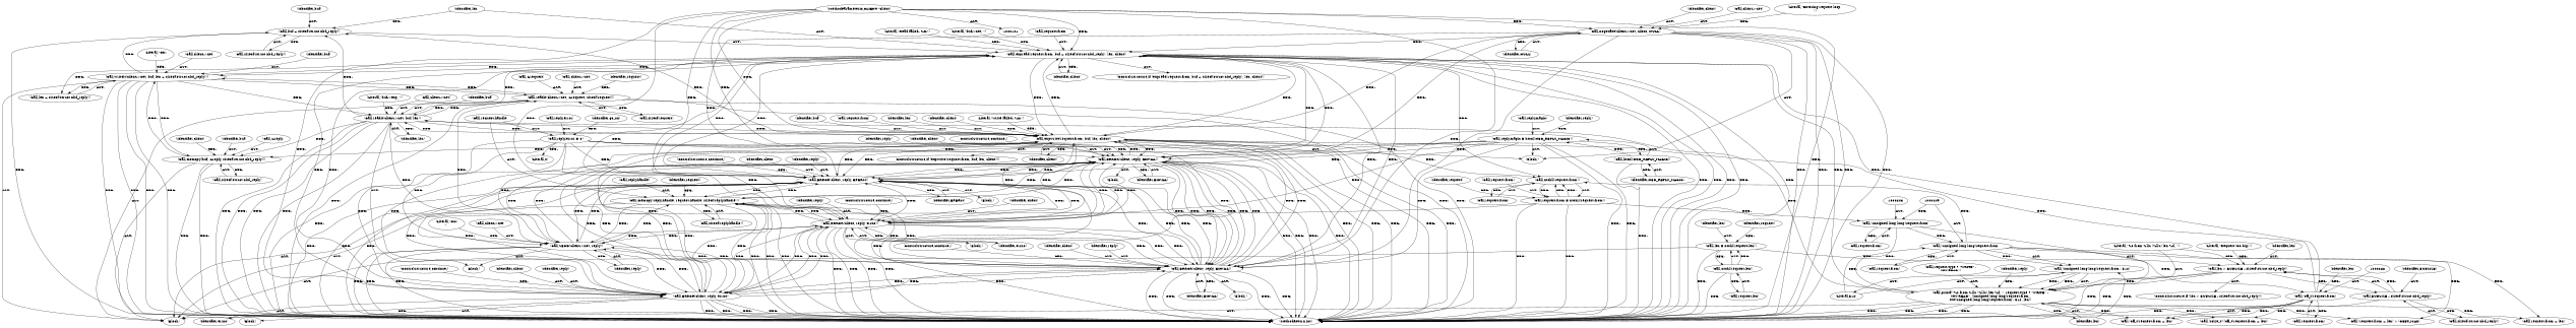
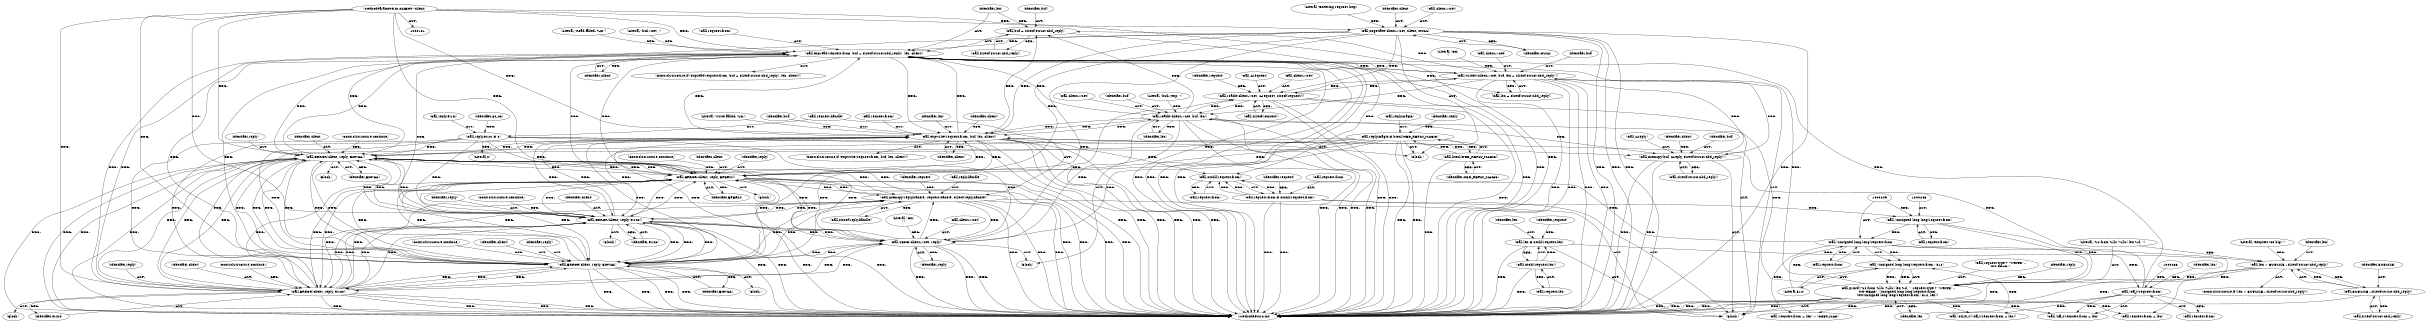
  digraph {
    n1 [label="(Call,buf + sizeof(struct nbd_reply))"]
    n2 [label="(Call,expread(request.from, buf + sizeof(struct nbd_reply), len, client))"]
    n3 [label="(Call,sizeof(struct nbd_reply))"]
    n4 [label="(MethodReturn,int)"]
    n5 [label="(Call,writeit(client->net, buf, len + sizeof(struct nbd_reply)))"]
    n6 [label="(Call,len + sizeof(struct nbd_reply))"]
    n7 [label="(Call,expwrite(request.from, buf, len, client))"]
    n8 [label="(Call,ERROR(client, reply, EINVAL))"]
    n9 [label="(Call,ERROR(client, reply, EPERM))"]
    n10 [label="(Call,ERROR(client, reply, EINVAL))"]
    n11 [label="(Call,ERROR(client, reply, errno))"]
    n12 [label="(Call,ntohll(request.from))"]
    n13 [label="(Identifier,client)"]
    n14 [label="(ControlStructure,if (expread(request.from, buf + sizeof(struct nbd_reply), len, client)))"]
    n15 [label="(Call,readit(client->net, &request, sizeof(request)))"]
    n16 [label="(Call,readit(client->net, buf, len))"]
    n17 [label="(Call,memcpy(buf, &reply, sizeof(struct nbd_reply)))"]
    n18 [label="(Block,)"]
    n19 [label="(Call,sizeof(request))"]
    n20 [label="(Call,SEND(client->net, reply))"]
    n21 [label="(Block,)"]
    n22 [label="(Identifier,len)"]
    n23 [label="(Call,sizeof(struct nbd_reply))"]
    n24 [label="(Call,negotiate(client->net, client, NULL))"]
    n25 [label="(Identifier,NULL)"]
    n26 [label="(Block,)"]
    n27 [label="(Call,ERROR(client, reply, errno))"]
    n28 [label="(ControlStructure,if (expwrite(request.from, buf, len, client)))"]
    n29 [label="(Identifier,client)"]
    n30 [label="(Call,memcpy(reply.handle, request.handle, sizeof(reply.handle)))"]
    n31 [label="(Block,)"]
    n32 [label="(Identifier,EINVAL)"]
    n33 [label="(Identifier,EPERM)"]
    n34 [label="(Block,)"]
    n35 [label="(Identifier,EINVAL)"]
    n36 [label="(Block,)"]
    n37 [label="(MethodParameterIn,CLIENT *client)"]
    1000101
    n39 [label="(Identifier,errno)"]
    n40 [label="(Block,)"]
    n41 [label="(Identifier,errno)"]
    n42 [label="(Block,)"]
    n43 [label="(Identifier,reply)"]
    n44 [label="(Call,sizeof(reply.handle))"]
    n45 [label="(Call,request.from = ntohll(request.from))"]
    n46 [label="(Call,request.from)"]
    n47 [label="(Call,(off_t)request.from)"]
    n48 [label="(Call,request.from)"]
    n49 [label="(Call,(ssize_t)((off_t)request.from + len))"]
    n50 [label="(Call,(off_t)request.from + len)"]
    n51 [label="(Call,(unsigned long long)request.from)"]
    n52 [label="(Call,(unsigned long long)request.from / 512)"]
    n53 [label="(Call,request.from)"]
    n54 [label="(Call,request.from + len)"]
    n55 [label="(Call,(request.from + len) > (OFFT_MAX))"]
    n56 [label="(Call,printf(\"%s from %llu (%llu) len %d, \", request.type ? \"WRITE\" :\n\t\t\t\t\"READ\", (unsigned long long)request.from,\n\t\t\t\t(unsigned long long)request.from / 512, len))"]
    n57 [label="(Literal,512)"]
    n58 [label="(Call,(unsigned long long)request.from)"]
    n59 [label="(Call,request.from)"]
    n60 [label="(Identifier,len)"]
    n61 [label="(Call,len > BUFSIZE - sizeof(struct nbd_reply))"]
    n62 [label="(Call,BUFSIZE - sizeof(struct nbd_reply))"]
    n63 [label="(ControlStructure,if (len > BUFSIZE - sizeof(struct nbd_reply)))"]
    n64 [label="(Call,sizeof(struct nbd_reply))"]
    n65 [label="(Call,len = ntohl(request.len))"]
    n66 [label="(Call,ntohl(request.len))"]
    n67 [label="(Call,request.len)"]
    n68 [label="(Call,reply.magic = htonl(NBD_REPLY_MAGIC))"]
    n69 [label="(Call,htonl(NBD_REPLY_MAGIC))"]
    n70 [label="(Identifier,NBD_REPLY_MAGIC)"]
    n71 [label="(Call,reply.error = 0)"]
    n72 [label="(Literal,0)"]
    n73 [label="(Identifier,reply)"]
    n74 [label="(Identifier,request)"]
    n75 [label="(Identifier,buf)"]
    n76 [label="(Literal,\"%s from %llu (%llu) len %d, \")"]
    n77 [label="(Identifier,reply)"]
    n78 [label="(Call,request.type ? \"WRITE\" :\n\t\t\t\t\"READ\")"]
    n79 [label="(ControlStructure,continue;)"]
    n80 [label="(Identifier,client)"]
    n81 [label="(Identifier,buf)"]
    n82 [label="(ControlStructure,continue;)"]
    n83 [label="(Identifier,request)"]
    n84 [label="(ControlStructure,continue;)"]
    n85 [label="(Call,&request)"]
    n86 [label="(ControlStructure,continue;)"]
    n87 [label="(Identifier,client)"]
    n88 [label="(Literal,\"buf->exp, \")"]
    n89 [label="(Identifier,client)"]
    n90 [label="(Identifier,client)"]
    n91 [label="(Literal,\"Request too big!\")"]
    n92 [label="(Identifier,BUFSIZE)"]
    n93 [label="(Identifier,client)"]
    n94 [label="(ControlStructure,continue;)"]
    n95 [label="(Call,client->net)"]
    n96 [label="(Call,request.from)"]
    n97 [label="(Identifier,buf)"]
    n98 [label="(Call,client->net)"]
    n99 [label="(Identifier,request)"]
    n100 [label="(Identifier,buf)"]
    n101 [label="(Identifier,request)"]
    n102 [label="(Identifier,reply)"]
    n103 [label="(Call,reply.error)"]
    n104 [label="(Identifier,len)"]
    n105 [label="(Call,request.from)"]
    n106 [label="(Identifier,len)"]
    n107 [label="(Call,request.handle)"]
    n108 [label="(Literal,\"OK!\n\")"]
    n109 [label="(Identifier,reply)"]
    n110 [label="(Identifier,reply)"]
    n111 [label="(Literal,\"OK!\n\")"]
    n112 [label="(Identifier,reply)"]
    n113 [label="(Literal,\"Entering request loop!\n\")"]
    n114 [label="(Identifier,client)"]
    n115 [label="(Call,reply.handle)"]
    n116 [label="(Identifier,buf)"]
    n117 [label="(Literal,\"buf->net, \")"]
    n118 [label="(Identifier,len)"]
    n119 [label="(Call,client->net)"]
    n120 [label="(Identifier,len)"]
    n121 [label="(Call,&reply)"]
    n122 [label="(Call,request.from)"]
    n123 [label="(Identifier,len)"]
    n124 [label="(Identifier,reply)"]
    n125 [label="(Literal,\"Read failed: %m\")"]
    n126 [label="(Call,client->net)"]
    n127 [label="(Call,client->net)"]
    n128 [label="(Identifier,client)"]
    n129 [label="(Identifier,client)"]
    n130 [label="(Literal,\"Write failed: %m\")"]
    n131 [label="(Call,reply.magic)"]
    n132 [label="(Identifier,go_on)"]
    1000288
    1000249
    1000243
    n1 -> n2 [label="AST: "]
    n1 -> n3 [label="CFG: "]
    n1 -> n4 [label="DDG: "]
    n2 -> n4 [label="DDG: "]
    n2 -> n4 [label="DDG: "]
    n2 -> n4 [label="DDG: "]
    n2 -> n4 [label="DDG: "]
    n2 -> n4 [label="DDG: "]
    n2 -> n5 [label="DDG: "]
    n2 -> n6 [label="DDG: "]
    n2 -> n7 [label="DDG: "]
    n2 -> n8 [label="DDG: "]
    n2 -> n9 [label="DDG: "]
    n2 -> n10 [label="DDG: "]
    n2 -> n11 [label="DDG: "]
    n2 -> n12 [label="DDG: "]
    n2 -> n13 [label="CFG: "]
    n2 -> n14 [label="AST: "]
    n3 -> n1 [label="AST: "]
    n5 -> n1 [label="DDG: "]
    n5 -> n2 [label="DDG: "]
    n5 -> n4 [label="DDG: "]
    n5 -> n4 [label="DDG: "]
    n5 -> n4 [label="DDG: "]
    n5 -> n4 [label="DDG: "]
    n5 -> n6 [label="CFG: "]
    n5 -> n15 [label="DDG: "]
    n5 -> n16 [label="DDG: "]
    n5 -> n17 [label="DDG: "]
    n5 -> n18 [label="AST: "]
    n6 -> n5 [label="AST: "]
    n7 -> n1 [label="DDG: "]
    n7 -> n2 [label="DDG: "]
    n7 -> n2 [label="DDG: "]
    n7 -> n4 [label="DDG: "]
    n7 -> n4 [label="DDG: "]
    n7 -> n4 [label="DDG: "]
    n7 -> n4 [label="DDG: "]
    n7 -> n4 [label="DDG: "]
    n7 -> n8 [label="DDG: "]
    n7 -> n9 [label="DDG: "]
    n7 -> n10 [label="DDG: "]
    n7 -> n12 [label="DDG: "]
    n7 -> n16 [label="DDG: "]
    n7 -> n17 [label="DDG: "]
    n7 -> n27 [label="DDG: "]
    n7 -> n28 [label="AST: "]
    n7 -> n29 [label="CFG: "]
    n8 -> n2 [label="DDG: "]
    n8 -> n4 [label="DDG: "]
    n8 -> n4 [label="DDG: "]
    n8 -> n4 [label="DDG: "]
    n8 -> n4 [label="DDG: "]
    n8 -> n7 [label="DDG: "]
    n8 -> n9 [label="DDG: "]
    n8 -> n9 [label="DDG: "]
    n8 -> n10 [label="DDG: "]
    n8 -> n10 [label="DDG: "]
    n8 -> n10 [label="DDG: "]
    n8 -> n11 [label="DDG: "]
    n8 -> n20 [label="DDG: "]
    n8 -> n27 [label="DDG: "]
    n8 -> n30 [label="DDG: "]
    n8 -> n31 [label="AST: "]
    n8 -> n32 [label="CFG: "]
    n9 -> n2 [label="DDG: "]
    n9 -> n4 [label="DDG: "]
    n9 -> n4 [label="DDG: "]
    n9 -> n4 [label="DDG: "]
    n9 -> n4 [label="DDG: "]
    n9 -> n7 [label="DDG: "]
    n9 -> n8 [label="DDG: "]
    n9 -> n8 [label="DDG: "]
    n9 -> n10 [label="DDG: "]
    n9 -> n10 [label="DDG: "]
    n9 -> n11 [label="DDG: "]
    n9 -> n20 [label="DDG: "]
    n9 -> n27 [label="DDG: "]
    n9 -> n30 [label="DDG: "]
    n9 -> n33 [label="CFG: "]
    n9 -> n34 [label="AST: "]
    n10 -> n2 [label="DDG: "]
    n10 -> n4 [label="DDG: "]
    n10 -> n4 [label="DDG: "]
    n10 -> n4 [label="DDG: "]
    n10 -> n4 [label="DDG: "]
    n10 -> n7 [label="DDG: "]
    n10 -> n8 [label="DDG: "]
    n10 -> n8 [label="DDG: "]
    n10 -> n8 [label="DDG: "]
    n10 -> n9 [label="DDG: "]
    n10 -> n9 [label="DDG: "]
    n10 -> n11 [label="DDG: "]
    n10 -> n20 [label="DDG: "]
    n10 -> n27 [label="DDG: "]
    n10 -> n30 [label="DDG: "]
    n10 -> n35 [label="CFG: "]
    n10 -> n36 [label="AST: "]
    n11 -> n2 [label="DDG: "]
    n11 -> n4 [label="DDG: "]
    n11 -> n4 [label="DDG: "]
    n11 -> n4 [label="DDG: "]
    n11 -> n4 [label="DDG: "]
    n11 -> n7 [label="DDG: "]
    n11 -> n8 [label="DDG: "]
    n11 -> n8 [label="DDG: "]
    n11 -> n9 [label="DDG: "]
    n11 -> n9 [label="DDG: "]
    n11 -> n10 [label="DDG: "]
    n11 -> n10 [label="DDG: "]
    n11 -> n20 [label="DDG: "]
    n11 -> n27 [label="DDG: "]
    n11 -> n27 [label="DDG: "]
    n11 -> n30 [label="DDG: "]
    n11 -> n41 [label="CFG: "]
    n11 -> n42 [label="AST: "]
    n12 -> n45 [label="AST: "]
    n12 -> n45 [label="DDG: "]
    n12 -> n46 [label="CFG: "]
    n13 -> n2 [label="AST: "]
    n15 -> n4 [label="DDG: "]
    n15 -> n4 [label="DDG: "]
    n15 -> n4 [label="DDG: "]
    n15 -> n5 [label="DDG: "]
    n15 -> n16 [label="DDG: "]
    n15 -> n18 [label="AST: "]
    n15 -> n19 [label="CFG: "]
    n16 -> n1 [label="DDG: "]
    n16 -> n2 [label="DDG: "]
    n16 -> n4 [label="DDG: "]
    n16 -> n4 [label="DDG: "]
    n16 -> n4 [label="DDG: "]
    n16 -> n4 [label="DDG: "]
    n16 -> n7 [label="DDG: "]
    n16 -> n7 [label="DDG: "]
    n16 -> n15 [label="DDG: "]
    n16 -> n17 [label="DDG: "]
    n16 -> n20 [label="DDG: "]
    n16 -> n21 [label="AST: "]
    n16 -> n22 [label="CFG: "]
    n17 -> n4 [label="DDG: "]
    n17 -> n4 [label="DDG: "]
    n17 -> n5 [label="DDG: "]
    n17 -> n18 [label="AST: "]
    n17 -> n23 [label="CFG: "]
    n19 -> n15 [label="AST: "]
    n20 -> n4 [label="DDG: "]
    n20 -> n4 [label="DDG: "]
    n20 -> n4 [label="DDG: "]
    n20 -> n8 [label="DDG: "]
    n20 -> n9 [label="DDG: "]
    n20 -> n10 [label="DDG: "]
    n20 -> n11 [label="DDG: "]
    n20 -> n15 [label="DDG: "]
    n20 -> n21 [label="AST: "]
    n20 -> n27 [label="DDG: "]
    n20 -> n30 [label="DDG: "]
    n20 -> n43 [label="CFG: "]
    n22 -> n16 [label="AST: "]
    n23 -> n17 [label="AST: "]
    n24 -> n2 [label="DDG: "]
    n24 -> n4 [label="DDG: "]
    n24 -> n4 [label="DDG: "]
    n24 -> n4 [label="DDG: "]
    n24 -> n4 [label="DDG: "]
    n24 -> n7 [label="DDG: "]
    n24 -> n8 [label="DDG: "]
    n24 -> n9 [label="DDG: "]
    n24 -> n10 [label="DDG: "]
+   n24 -> n15 [label="DDG: "]
    n24 -> n25 [label="CFG: "]
    n24 -> n26 [label="AST: "]
    n25 -> n24 [label="AST: "]
    n27 -> n2 [label="DDG: "]
    n27 -> n4 [label="DDG: "]
    n27 -> n4 [label="DDG: "]
    n27 -> n4 [label="DDG: "]
    n27 -> n4 [label="DDG: "]
    n27 -> n7 [label="DDG: "]
    n27 -> n8 [label="DDG: "]
    n27 -> n8 [label="DDG: "]
    n27 -> n9 [label="DDG: "]
    n27 -> n9 [label="DDG: "]
    n27 -> n10 [label="DDG: "]
    n27 -> n10 [label="DDG: "]
    n27 -> n11 [label="DDG: "]
    n27 -> n11 [label="DDG: "]
    n27 -> n20 [label="DDG: "]
    n27 -> n30 [label="DDG: "]
    n27 -> n39 [label="CFG: "]
    n27 -> n40 [label="AST: "]
    n29 -> n7 [label="AST: "]
    n30 -> n4 [label="DDG: "]
    n30 -> n4 [label="DDG: "]
    n30 -> n4 [label="DDG: "]
    n30 -> n8 [label="DDG: "]
    n30 -> n9 [label="DDG: "]
    n30 -> n10 [label="DDG: "]
    n30 -> n11 [label="DDG: "]
    n30 -> n18 [label="AST: "]
    n30 -> n20 [label="DDG: "]
    n30 -> n27 [label="DDG: "]
    n30 -> n44 [label="CFG: "]
    n32 -> n8 [label="AST: "]
    n33 -> n9 [label="AST: "]
    n35 -> n10 [label="AST: "]
    n37 -> n2 [label="DDG: "]
    n37 -> n4 [label="DDG: "]
    n37 -> n7 [label="DDG: "]
    n37 -> n8 [label="DDG: "]
    n37 -> n9 [label="DDG: "]
    n37 -> n10 [label="DDG: "]
    n37 -> n11 [label="DDG: "]
    n37 -> n24 [label="DDG: "]
    n37 -> n27 [label="DDG: "]
    n37 -> 1000101 [label="AST: "]
    n39 -> n27 [label="AST: "]
    n41 -> n11 [label="AST: "]
    n43 -> n20 [label="AST: "]
    n44 -> n30 [label="AST: "]
    n45 -> n4 [label="DDG: "]
    n45 -> n4 [label="DDG: "]
    n45 -> n12 [label="CFG: "]
    n45 -> n12 [label="DDG: "]
    n45 -> n18 [label="AST: "]
    n45 -> n58 [label="DDG: "]
    n46 -> n12 [label="AST: "]
    n47 -> n2 [label="DDG: "]
    n47 -> n4 [label="DDG: "]
    n47 -> n7 [label="DDG: "]
    n47 -> n48 [label="CFG: "]
    n47 -> n49 [label="DDG: "]
    n47 -> n50 [label="AST: "]
    n47 -> n50 [label="DDG: "]
    n48 -> n47 [label="AST: "]
    n51 -> n12 [label="DDG: "]
    n51 -> n47 [label="DDG: "]
    n51 -> n52 [label="AST: "]
    n51 -> n52 [label="DDG: "]
    n51 -> n53 [label="CFG: "]
    n51 -> n54 [label="DDG: "]
    n51 -> n55 [label="DDG: "]
    n52 -> n56 [label="AST: "]
    n52 -> n56 [label="DDG: "]
    n52 -> n56 [label="DDG: "]
    n52 -> n57 [label="AST: "]
    n53 -> n51 [label="AST: "]
    n56 -> n2 [label="DDG: "]
    n56 -> n4 [label="DDG: "]
    n56 -> n4 [label="DDG: "]
    n56 -> n4 [label="DDG: "]
    n56 -> n4 [label="DDG: "]
    n56 -> n16 [label="DDG: "]
    n56 -> n18 [label="AST: "]
    n56 -> n49 [label="DDG: "]
    n56 -> n50 [label="DDG: "]
    n56 -> n54 [label="DDG: "]
    n56 -> n55 [label="DDG: "]
    n56 -> n60 [label="CFG: "]
    n57 -> n51 [label="CFG: "]
    n57 -> n52 [label="AST: "]
    n58 -> n51 [label="DDG: "]
    n58 -> n56 [label="AST: "]
    n58 -> n56 [label="DDG: "]
    n58 -> n59 [label="CFG: "]
    n59 -> n58 [label="AST: "]
    n60 -> n52 [label="CFG: "]
    n60 -> n56 [label="AST: "]
    n61 -> n4 [label="DDG: "]
    n61 -> n4 [label="DDG: "]
    n61 -> n56 [label="DDG: "]
    n61 -> n62 [label="CFG: "]
    n61 -> n63 [label="AST: "]
    n62 -> n4 [label="DDG: "]
    n62 -> n61 [label="AST: "]
    n62 -> n61 [label="DDG: "]
    n62 -> n64 [label="CFG: "]
    n64 -> n62 [label="AST: "]
    n65 -> n4 [label="DDG: "]
    n65 -> n18 [label="AST: "]
    n65 -> n61 [label="DDG: "]
    n65 -> n66 [label="CFG: "]
    n66 -> n4 [label="DDG: "]
    n66 -> n65 [label="AST: "]
    n66 -> n65 [label="DDG: "]
    n66 -> n67 [label="CFG: "]
    n67 -> n66 [label="AST: "]
    n68 -> n4 [label="DDG: "]
    n68 -> n4 [label="DDG: "]
    n68 -> n8 [label="DDG: "]
    n68 -> n9 [label="DDG: "]
    n68 -> n10 [label="DDG: "]
    n68 -> n11 [label="DDG: "]
    n68 -> n20 [label="DDG: "]
    n68 -> n26 [label="AST: "]
    n68 -> n27 [label="DDG: "]
    n68 -> n69 [label="CFG: "]
    n69 -> n4 [label="DDG: "]
    n69 -> n68 [label="AST: "]
    n69 -> n68 [label="DDG: "]
    n69 -> n70 [label="CFG: "]
    n70 -> n69 [label="AST: "]
    n71 -> n4 [label="DDG: "]
    n71 -> n8 [label="DDG: "]
    n71 -> n9 [label="DDG: "]
    n71 -> n10 [label="DDG: "]
    n71 -> n11 [label="DDG: "]
    n71 -> n20 [label="DDG: "]
    n71 -> n26 [label="AST: "]
    n71 -> n27 [label="DDG: "]
    n71 -> n72 [label="CFG: "]
    n73 -> n9 [label="AST: "]
    n74 -> n15 [label="CFG: "]
    n75 -> n7 [label="AST: "]
    n76 -> n56 [label="AST: "]
    n76 -> n61 [label="CFG: "]
    n77 -> n27 [label="AST: "]
    n78 -> n56 [label="AST: "]
    n79 -> n27 [label="CFG: "]
    n80 -> n17 [label="CFG: "]
    n81 -> n5 [label="AST: "]
    n82 -> n10 [label="CFG: "]
    n83 -> n65 [label="CFG: "]
    n84 -> n11 [label="CFG: "]
    n85 -> n15 [label="AST: "]
    n86 -> n9 [label="CFG: "]
    n87 -> n24 [label="AST: "]
    n88 -> n16 [label="CFG: "]
    n89 -> n27 [label="AST: "]
    n90 -> n11 [label="AST: "]
    n91 -> n61 [label="CFG: "]
    n92 -> n62 [label="AST: "]
    n93 -> n10 [label="AST: "]
    n94 -> n8 [label="CFG: "]
    n95 -> n16 [label="AST: "]
    n96 -> n7 [label="AST: "]
    n97 -> n16 [label="AST: "]
    n98 -> n24 [label="AST: "]
    n99 -> n30 [label="CFG: "]
    n100 -> n17 [label="AST: "]
    n101 -> n45 [label="CFG: "]
    n102 -> n68 [label="CFG: "]
    n103 -> n71 [label="AST: "]
    n104 -> n65 [label="AST: "]
    n105 -> n45 [label="AST: "]
    n106 -> n47 [label="CFG: "]
    n107 -> n30 [label="AST: "]
    n107 -> n71 [label="AST: "]
    n108 -> n20 [label="CFG: "]
    n109 -> n8 [label="AST: "]
    n110 -> n10 [label="AST: "]
    n111 -> n5 [label="CFG: "]
    n112 -> n11 [label="AST: "]
    n113 -> n24 [label="CFG: "]
    n114 -> n9 [label="AST: "]
    n115 -> n30 [label="AST: "]
    n116 -> n1 [label="AST: "]
    n117 -> n2 [label="CFG: "]
    n118 -> n7 [label="AST: "]
    n119 -> n20 [label="AST: "]
    n120 -> n61 [label="AST: "]
    n121 -> n17 [label="AST: "]
    n122 -> n2 [label="AST: "]
    n123 -> n1 [label="CFG: "]
    n123 -> n2 [label="AST: "]
    n124 -> n56 [label="CFG: "]
    n125 -> n2 [label="CFG: "]
    n126 -> n5 [label="AST: "]
    n127 -> n15 [label="AST: "]
    n128 -> n8 [label="AST: "]
    n129 -> n7 [label="CFG: "]
    n130 -> n7 [label="CFG: "]
    n131 -> n68 [label="AST: "]
    n132 -> n71 [label="CFG: "]
-   1000288 -> n47 [label="AST: "]
+   1000288 -> n47 [label="CFG: "]
    1000249 -> n51 [label="AST: "]
    1000249 -> n58 [label="CFG: "]
    1000243 -> n58 [label="AST: "]
  }
